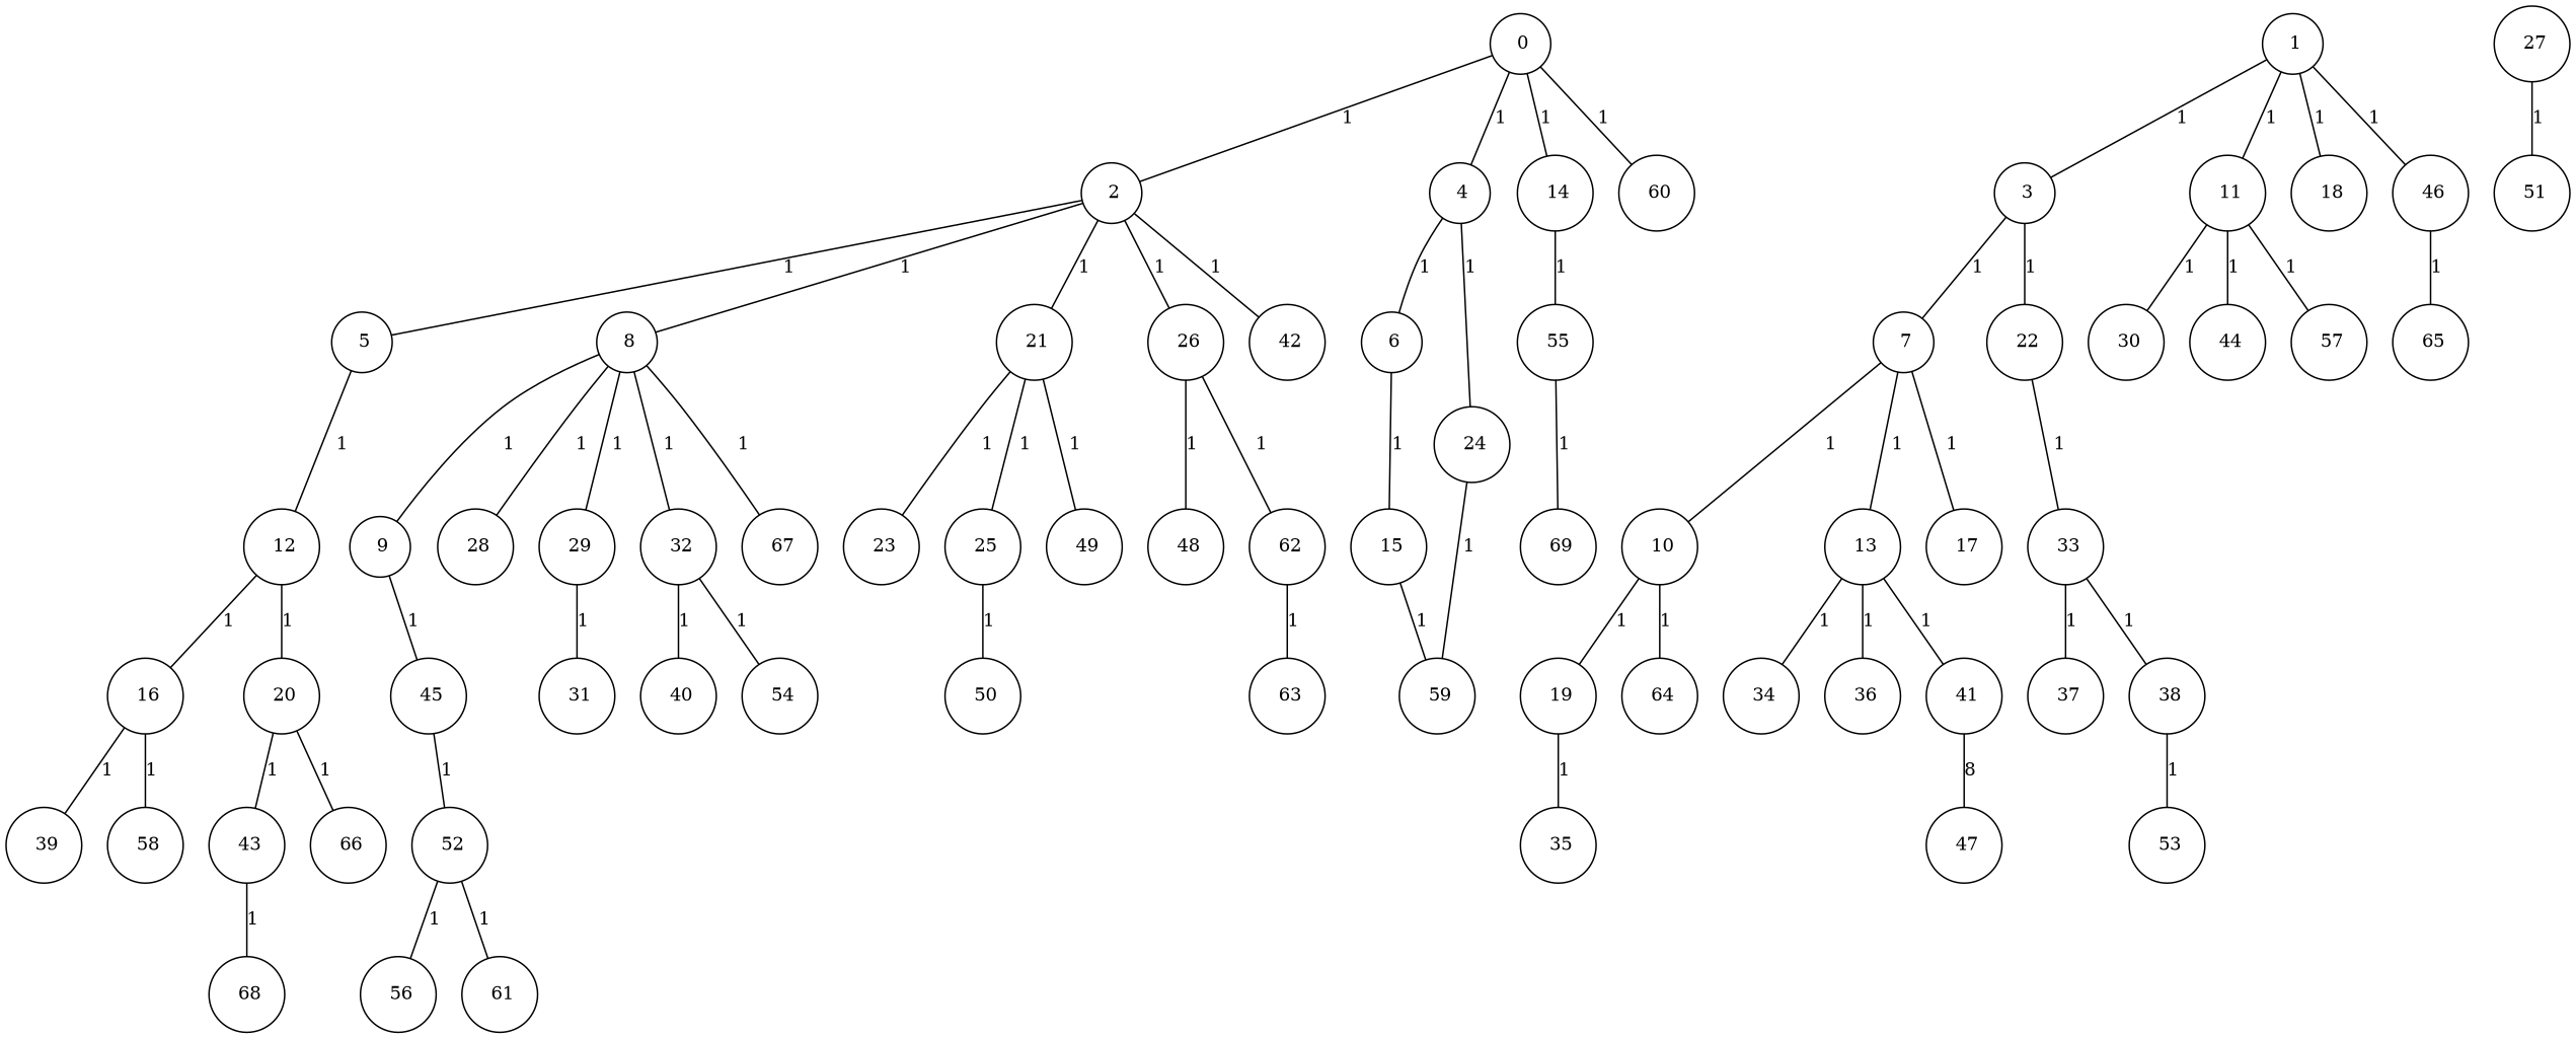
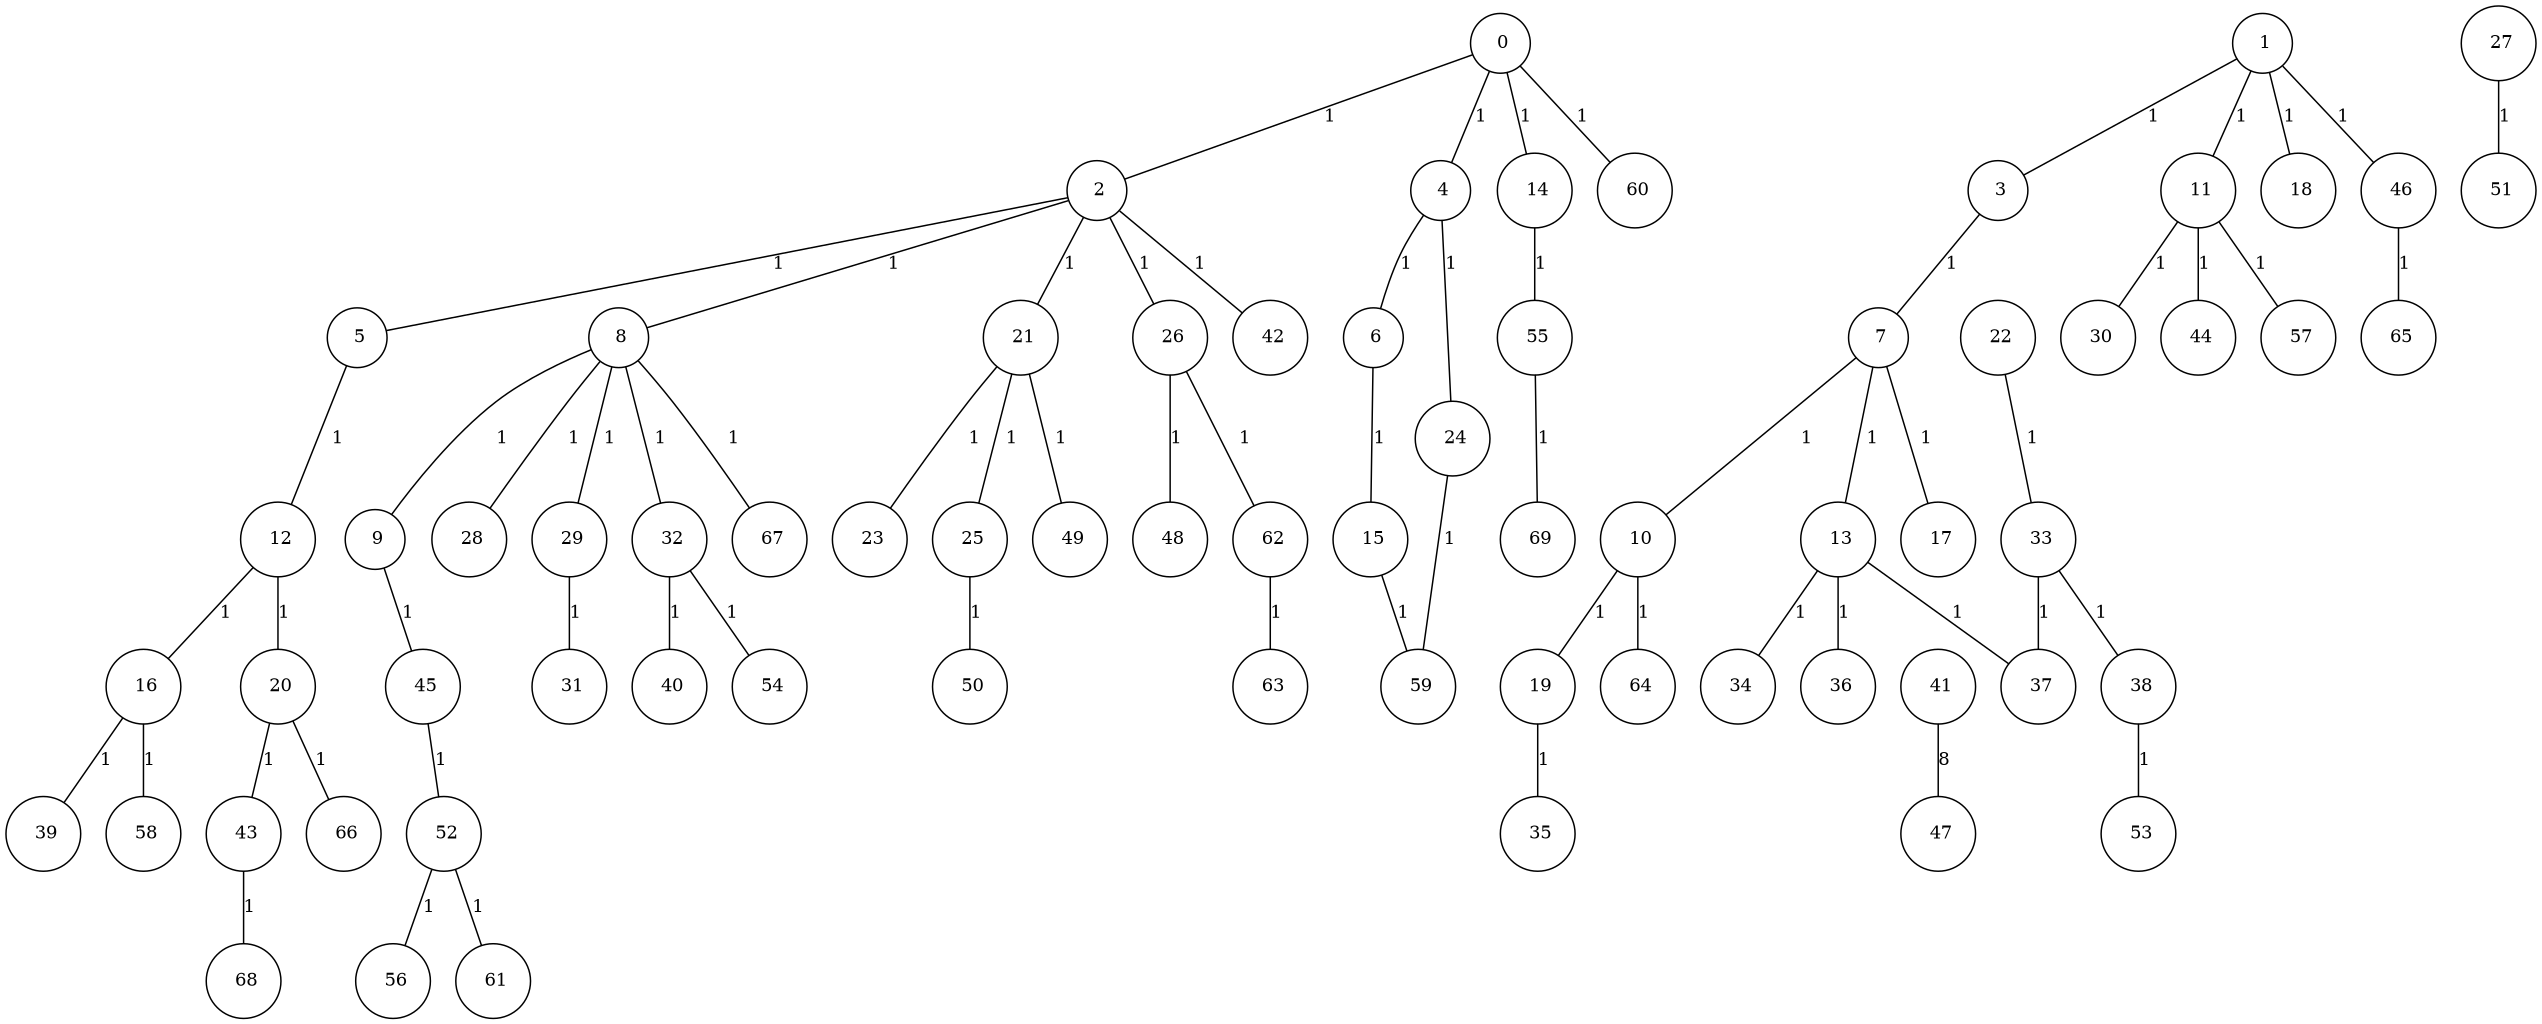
  graph {
    fixedsize="true;"
    node [color=black fontsize=12 hight=.12 shape=circle]
    edge [fontsize=12]
    n1 [label=" 0" width=.12]
    n2 [label=" 2" width=.12]
    n3 [label=" 4" width=.12]
    n4 [label=" 14" width=.12]
    n5 [label=" 60" width=.12]
    n6 [label=" 1" width=.12]
    n7 [label=" 3" width=.12]
    n8 [label=" 11" width=.12]
    n9 [label=" 18" width=.12]
    n10 [label=" 46" width=.12]
    n11 [label=" 5" width=.12]
    n12 [label=" 8" width=.12]
    n13 [label=" 21" width=.12]
    n14 [label=" 26" width=.12]
    n15 [label=" 42" width=.12]
    n16 [label=" 6" width=.12]
    n17 [label=" 24" width=.12]
    n18 [label=" 55" width=.12]
    n19 [label=" 7" width=.12]
    n20 [label=" 22" width=.12]
    n21 [label=" 30" width=.12]
    n22 [label=" 44" width=.12]
    n23 [label=" 57" width=.12]
    n24 [label=" 65" width=.12]
    n25 [label=" 12" width=.12]
    n26 [label=" 9" width=.12]
    n27 [label=" 28" width=.12]
    n28 [label=" 29" width=.12]
    n29 [label=" 32" width=.12]
    n30 [label=" 67" width=.12]
    n31 [label=" 23" width=.12]
    n32 [label=" 25" width=.12]
    n33 [label=" 49" width=.12]
    n34 [label=" 48" width=.12]
    n35 [label=" 62" width=.12]
    n36 [label=" 10" width=.12]
    n37 [label=" 13" width=.12]
    n38 [label=" 17" width=.12]
    n39 [label=" 33" width=.12]
    n40 [label=" 15" width=.12]
    n41 [label=" 59" width=.12]
    n42 [label=" 16" width=.12]
    n43 [label=" 20" width=.12]
    n44 [label=" 19" width=.12]
    n45 [label=" 64" width=.12]
    n46 [label=" 34" width=.12]
    n47 [label=" 36" width=.12]
    n48 [label=" 41" width=.12]
    n49 [label=" 45" width=.12]
    n50 [label=" 31" width=.12]
    n51 [label=" 40" width=.12]
    n52 [label=" 54" width=.12]
    n53 [label=" 52" width=.12]
    n54 [label=" 35" width=.12]
    n55 [label=" 39" width=.12]
    n56 [label=" 58" width=.12]
    n57 [label=" 43" width=.12]
    n58 [label=" 66" width=.12]
    n59 [label=" 47" width=.12]
    n60 [label=" 69" width=.12]
    n61 [label=" 27" width=.12]
    n62 [label=" 51" width=.12]
    n63 [label=" 68" width=.12]
    n64 [label=" 50" width=.12]
    n65 [label=" 37" width=.12]
    n66 [label=" 38" width=.12]
    n67 [label=" 63" width=.12]
    n68 [label=" 53" width=.12]
    n69 [label=" 56" width=.12]
    n70 [label=" 61" width=.12]
    n1 -- n2 [label=1]
    n1 -- n3 [label=1]
    n1 -- n4 [label=1]
    n1 -- n5 [label=1]
    n2 -- n11 [label=1]
    n2 -- n12 [label=1]
    n2 -- n13 [label=1]
    n2 -- n14 [label=1]
    n2 -- n15 [label=1]
    n3 -- n16 [label=1]
    n3 -- n17 [label=1]
    n4 -- n18 [label=1]
    n6 -- n7 [label=1]
    n6 -- n8 [label=1]
    n6 -- n9 [label=1]
    n6 -- n10 [label=1]
    n7 -- n19 [label=1]
-   n7 -- n20 [label=1]
    n8 -- n21 [label=1]
    n8 -- n22 [label=1]
    n8 -- n23 [label=1]
    n10 -- n24 [label=1]
    n11 -- n25 [label=1]
    n12 -- n26 [label=1]
    n12 -- n27 [label=1]
    n12 -- n28 [label=1]
    n12 -- n29 [label=1]
    n12 -- n30 [label=1]
    n13 -- n31 [label=1]
    n13 -- n32 [label=1]
    n13 -- n33 [label=1]
    n14 -- n34 [label=1]
    n14 -- n35 [label=1]
    n16 -- n40 [label=1]
    n17 -- n41 [label=1]
    n18 -- n60 [label=1]
    n19 -- n36 [label=1]
    n19 -- n37 [label=1]
    n19 -- n38 [label=1]
    n20 -- n39 [label=1]
    n25 -- n42 [label=1]
    n25 -- n43 [label=1]
    n26 -- n49 [label=1]
    n28 -- n50 [label=1]
    n29 -- n51 [label=1]
    n29 -- n52 [label=1]
    n32 -- n64 [label=1]
    n35 -- n67 [label=1]
    n36 -- n44 [label=1]
    n36 -- n45 [label=1]
    n37 -- n46 [label=1]
    n37 -- n47 [label=1]
-   n37 -- n48 [label=1]
+   n37 -- n65 [label=1]
    n39 -- n65 [label=1]
    n39 -- n66 [label=1]
    n40 -- n41 [label=1]
    n42 -- n55 [label=1]
    n42 -- n56 [label=1]
    n43 -- n57 [label=1]
    n43 -- n58 [label=1]
    n44 -- n54 [label=1]
    n48 -- n59 [label=8]
    n49 -- n53 [label=1]
    n53 -- n69 [label=1]
    n53 -- n70 [label=1]
    n57 -- n63 [label=1]
    n61 -- n62 [label=1]
    n66 -- n68 [label=1]
  }
